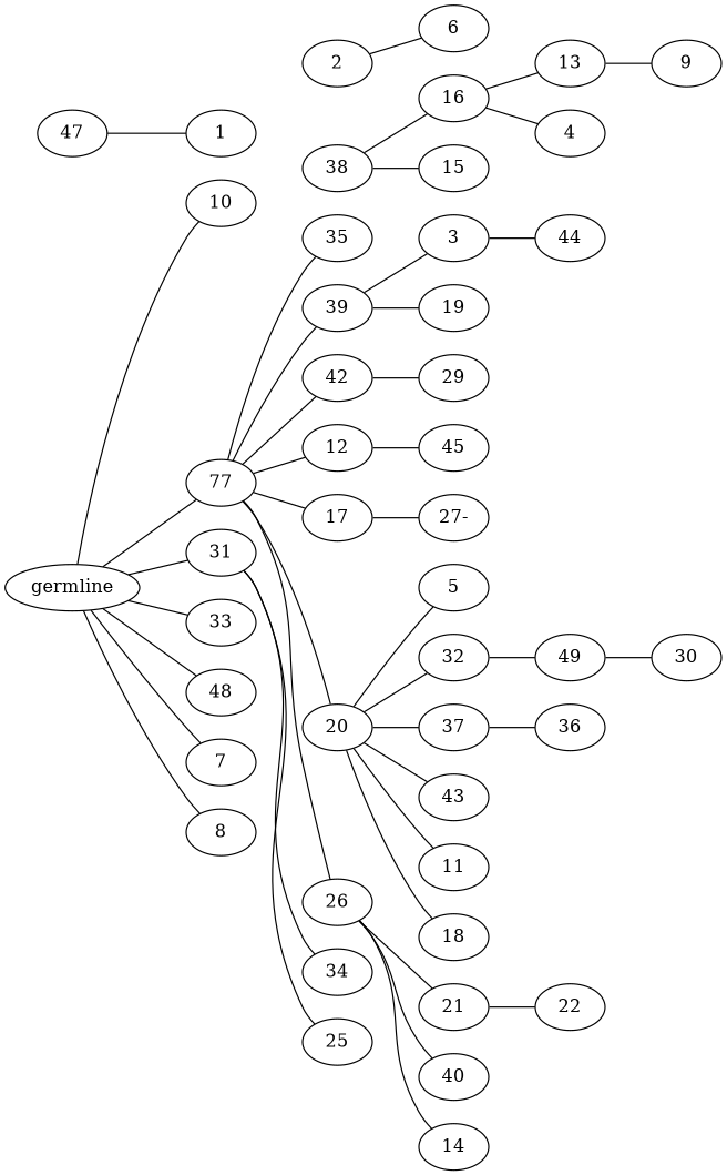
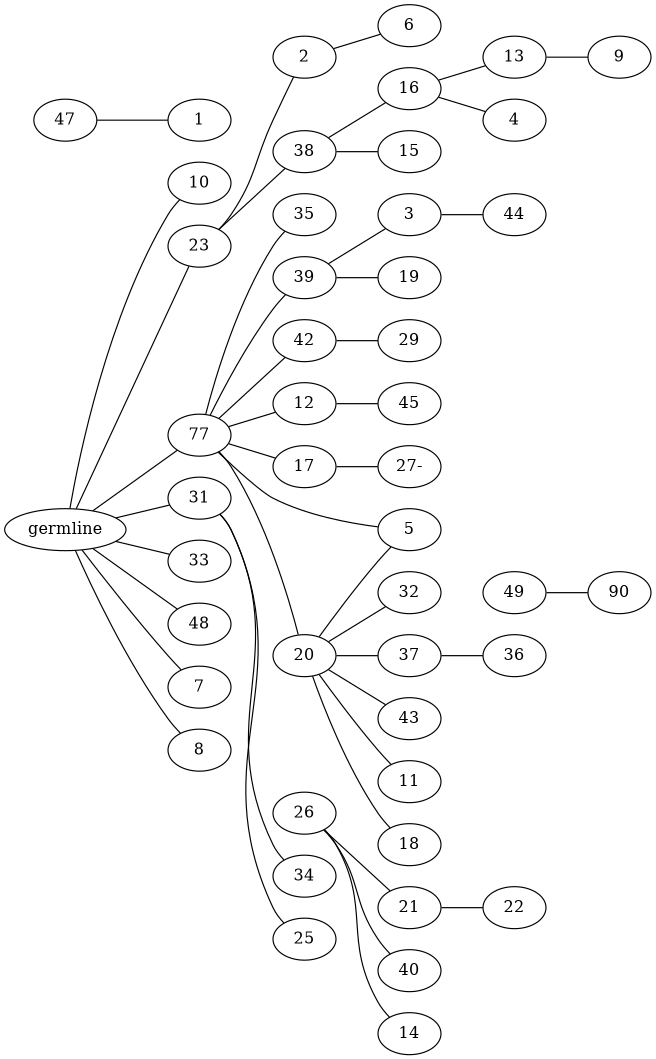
  graph {
    rankdir=LR
    n1 [label=germline]
    n2 [label=10]
+   n3 [label=23]
    n4 [label=77]
    n5 [label=31]
    n6 [label=33]
    n7 [label=48]
    n8 [label=7]
    n9 [label=8]
    n10 [label=2]
    n11 [label=38]
    n12 [label=12]
    n13 [label=17]
    n14 [label=20]
    n15 [label=26]
    n16 [label=35]
    n17 [label=39]
    n18 [label=42]
    n19 [label=34]
    n20 [label=25]
    n21 [label=6]
    n22 [label=15]
    n23 [label=16]
    n24 [label=13]
    n25 [label=4]
    n26 [label=9]
    n27 [label=45]
    n28 [label="27-"]
    n29 [label=11]
    n30 [label=18]
    n31 [label=32]
    n32 [label=37]
    n33 [label=43]
    n34 [label=5]
    n35 [label=14]
    n36 [label=21]
    n37 [label=40]
    n38 [label=19]
    n39 [label=3]
    n40 [label=29]
    n41 [label=49]
    n42 [label=36]
-   n43 [label=30]
+   n43 [label=90]
    n44 [label=22]
    n45 [label=44]
    n46 [label=47]
    n47 [label=1]
    n1 -- n2
+   n1 -- n3
    n1 -- n4
    n1 -- n5
    n1 -- n6
    n1 -- n7
    n1 -- n8
    n1 -- n9
+   n3 -- n10
+   n3 -- n11
    n4 -- n12
    n4 -- n13
    n4 -- n14
-   n4 -- n15
+   n4 -- n34
    n4 -- n16
    n4 -- n17
    n4 -- n18
    n5 -- n19
    n5 -- n20
    n10 -- n21
    n11 -- n22
    n11 -- n23
    n12 -- n27
    n13 -- n28
    n14 -- n29
    n14 -- n30
    n14 -- n31
    n14 -- n32
    n14 -- n33
    n14 -- n34
    n15 -- n35
    n15 -- n36
    n15 -- n37
    n17 -- n38
    n17 -- n39
    n18 -- n40
    n23 -- n24
    n23 -- n25
    n24 -- n26
-   n31 -- n41
    n32 -- n42
    n36 -- n44
    n39 -- n45
    n41 -- n43
    n46 -- n47
  }
